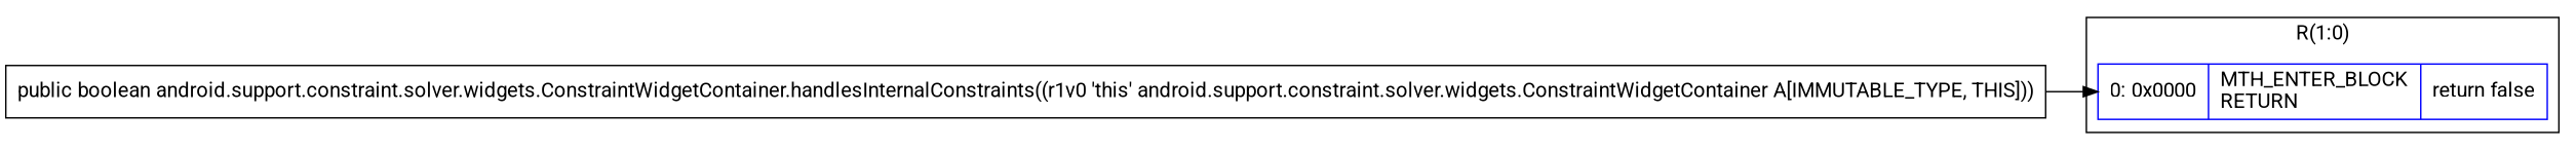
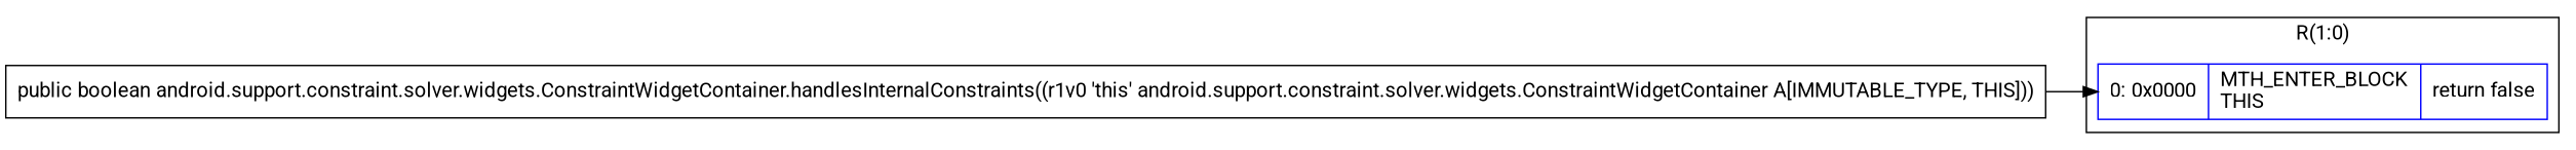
  digraph {
    rankdir=LR
    fontname=Roboto
    node [shape=record fontname=Roboto]
-   n1 [color=blue label="{0\:\ 0x0000|MTH_ENTER_BLOCK\lRETURN\l|return false\l}"]
+   n1 [color=blue label="{0\:\ 0x0000|MTH_ENTER_BLOCK\lTHIS\l|return false\l}"]
    n2 [label="{public boolean android.support.constraint.solver.widgets.ConstraintWidgetContainer.handlesInternalConstraints((r1v0 'this' android.support.constraint.solver.widgets.ConstraintWidgetContainer A[IMMUTABLE_TYPE, THIS])) }"]
    subgraph cluster_1 {
      label="R(1:0)"
      n1
    }
    n2 -> n1 [fontname=Roboto]
  }
